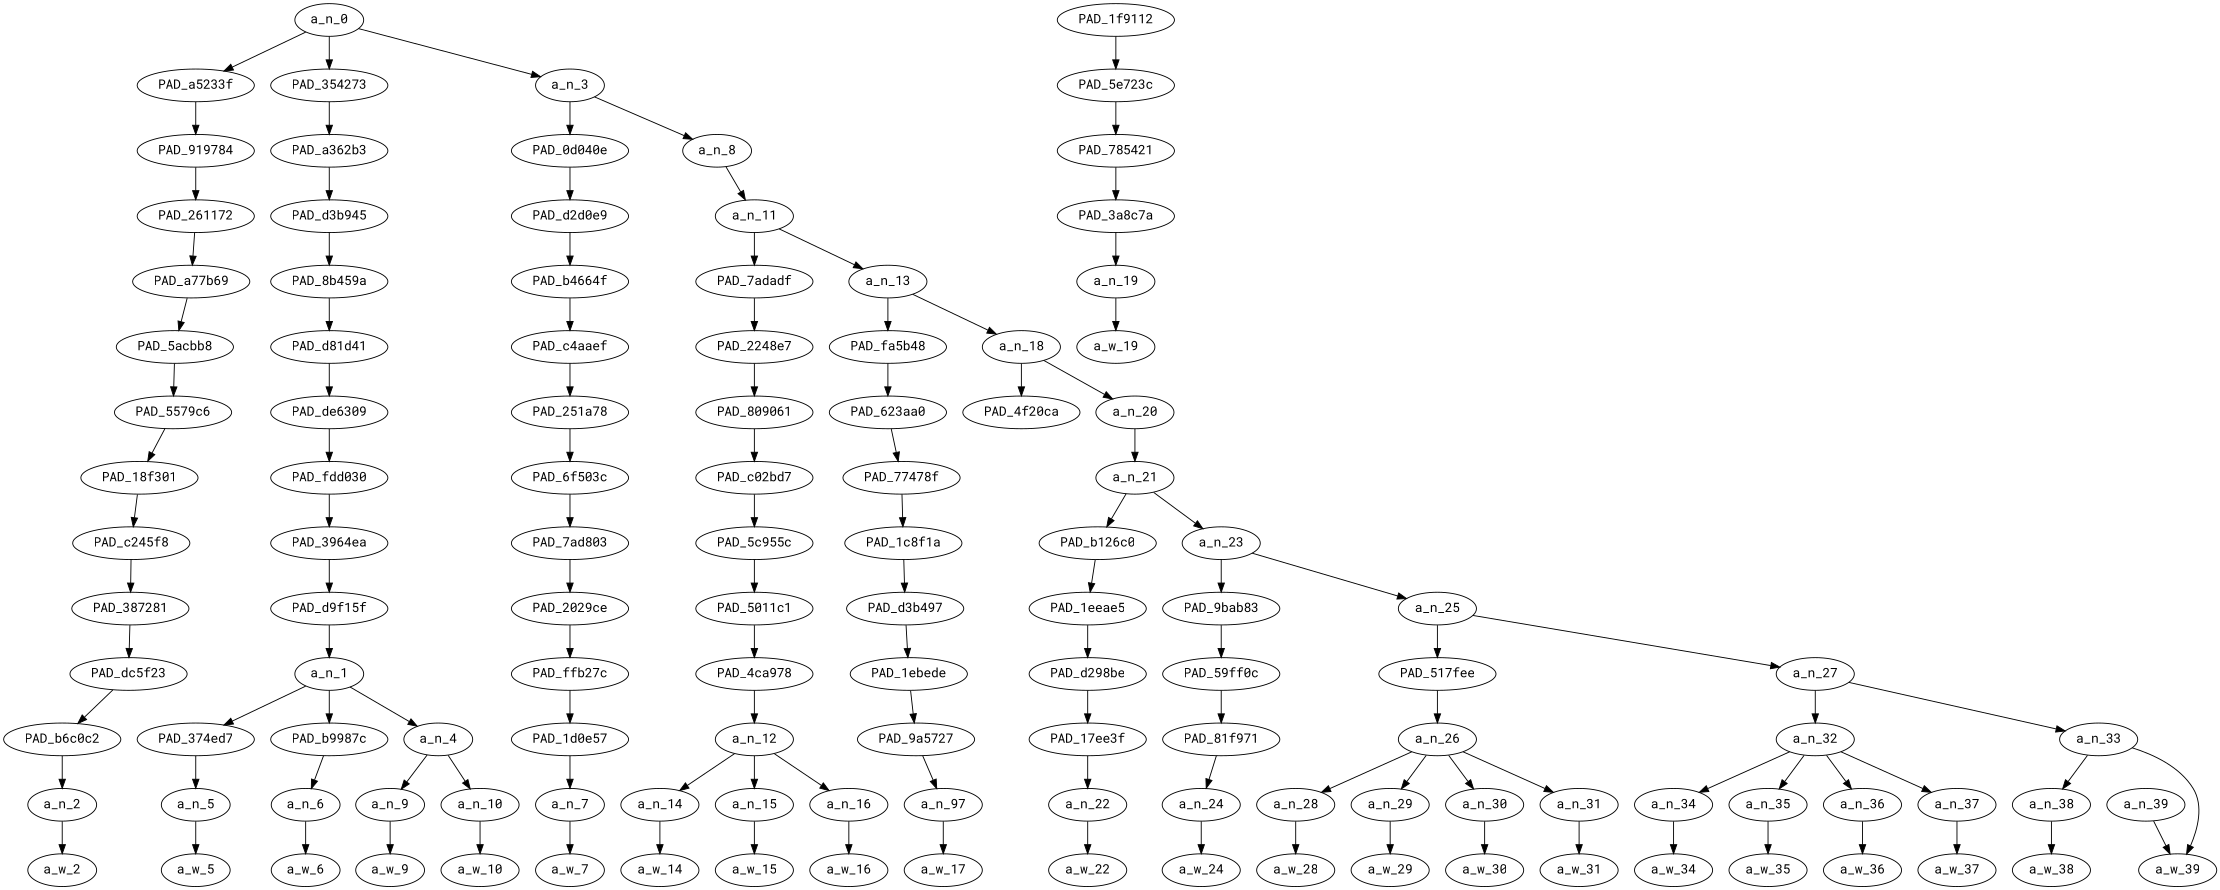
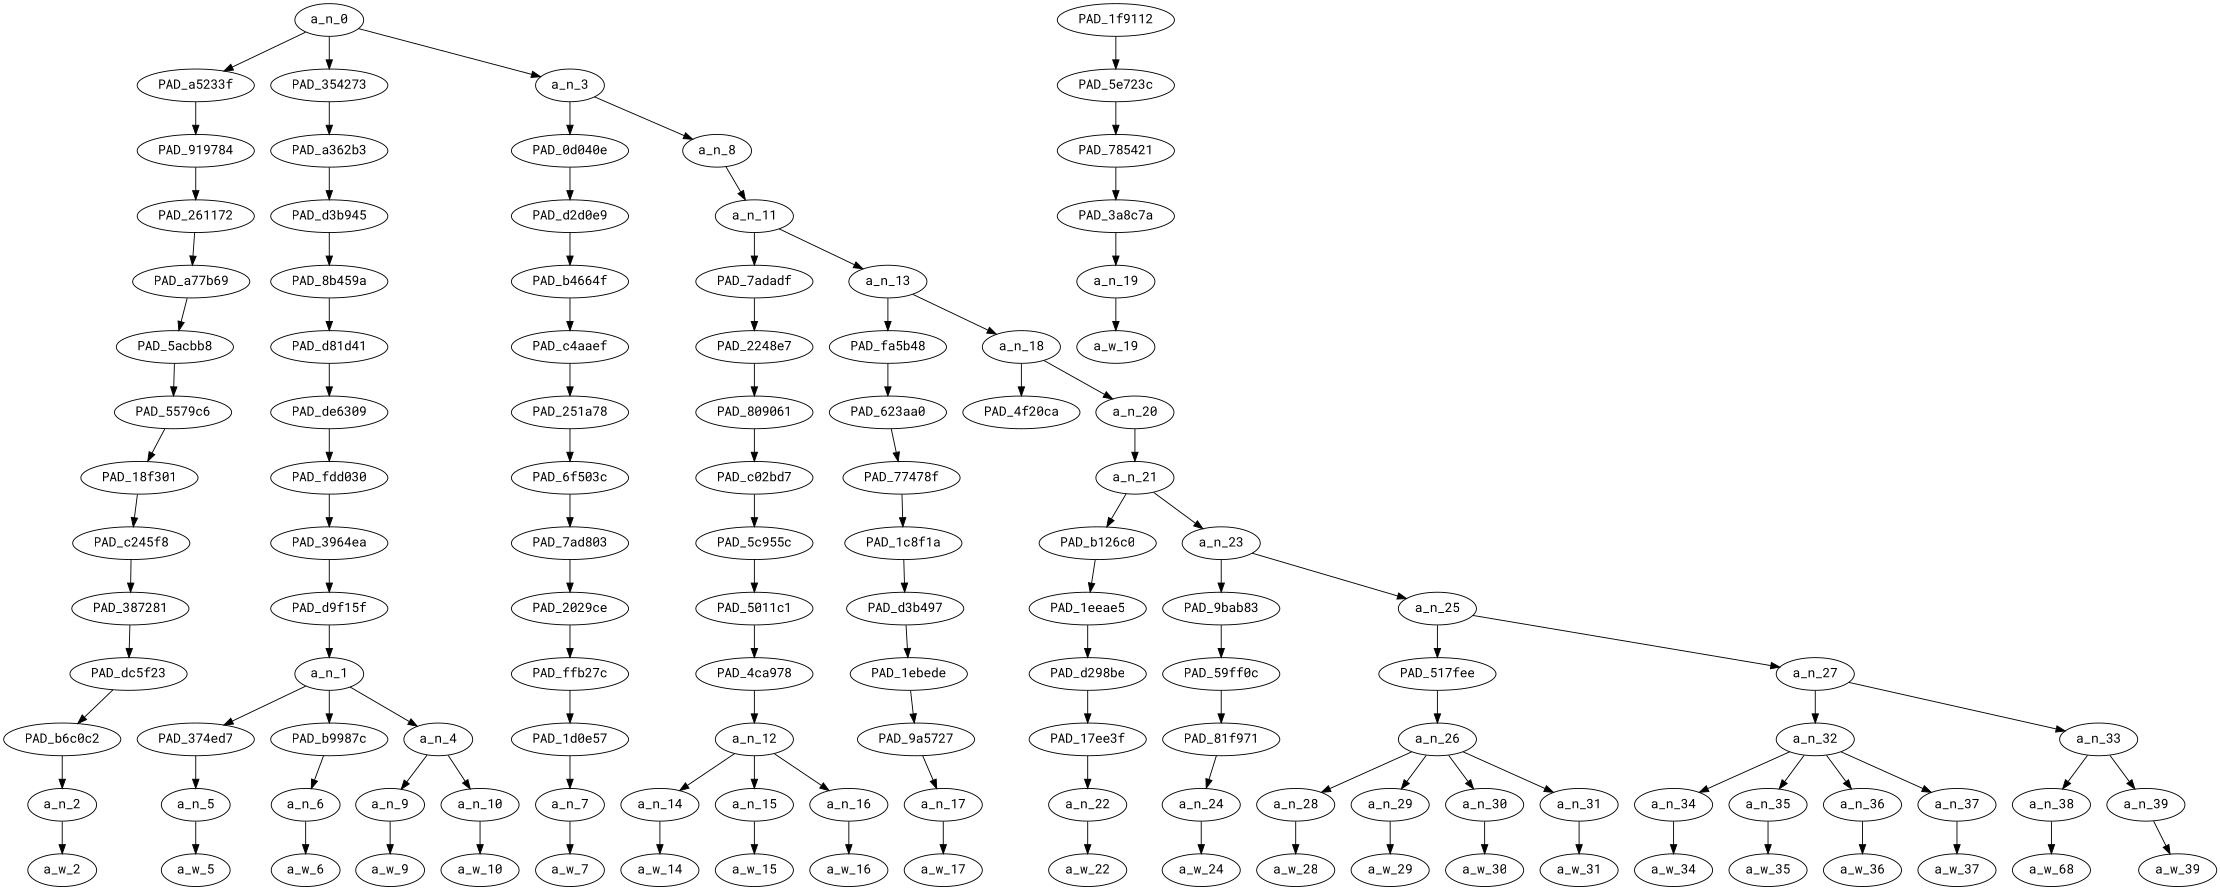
  strict digraph {
    fontname="Roboto Mono"
    node [div_dir=-1 fontname="Roboto Mono" index=0 level=1 text_span="[4]" value=0.02091594]
    edge [fontname="Roboto Mono"]
    a_n_0 [level=13 text_span="[0, 1, 2, 3, 4, 5, 6, 7, 8, 9, 10, 11, 12, 13, 14, 15, 16, 17, 18, 19, 20, 21, 22]" value=0.99999999]
    PAD_a5233f [div_dir=1 index=1 level=12]
    PAD_354273 [level=12 text_span="[0, 1, 2, 3]" value=0.15857595]
    a_n_3 [index=2 level=12 text_span="[5, 6, 7, 8, 9, 10, 11, 12, 13, 14, 15, 16, 17, 18, 19, 20, 21, 22]" value=0.82033058]
    PAD_919784 [div_dir=1 index=1 level=11]
    PAD_a362b3 [level=11 text_span="[0, 1, 2, 3]" value=0.15857595]
    PAD_0d040e [index=2 level=11 text_span="[5]" value=0.01872409]
    a_n_8 [index=3 level=11 text_span="[6, 7, 8, 9, 10, 11, 12, 13, 14, 15, 16, 17, 18, 19, 20, 21, 22]" value=0.80147865]
    PAD_261172 [div_dir=1 index=1 level=10]
    PAD_d3b945 [level=10 text_span="[0, 1, 2, 3]" value=0.15857595]
    PAD_d2d0e9 [index=2 level=10 text_span="[5]" value=0.01872409]
    a_n_11 [index=3 level=10 text_span="[6, 7, 8, 9, 10, 11, 12, 13, 14, 15, 16, 17, 18, 19, 20, 21, 22]" value=0.80135887]
    PAD_a77b69 [div_dir=1 index=1 level=9]
    PAD_5acbb8 [div_dir=1 index=1 level=8]
    PAD_5579c6 [div_dir=1 index=1 level=7]
    PAD_18f301 [div_dir=1 index=1 level=6]
    PAD_c245f8 [div_dir=1 index=1 level=5]
    PAD_387281 [div_dir=1 index=1 level=4]
    PAD_dc5f23 [div_dir=1 index=1 level=3]
    PAD_b6c0c2 [div_dir=1 index=3 level=2]
    a_n_2 [div_dir=1 index=4]
    a_w_2 [div_dir=0 index=4 level=0 value=i]
    n23 [label=PAD_8b459a level=9 text_span="[0, 1, 2, 3]" value=0.15857595]
    PAD_d81d41 [level=8 text_span="[0, 1, 2, 3]" value=0.15857595]
    PAD_de6309 [level=7 text_span="[0, 1, 2, 3]" value=0.15857595]
    PAD_fdd030 [level=6 text_span="[0, 1, 2, 3]" value=0.15857595]
    PAD_3964ea [level=5 text_span="[0, 1, 2, 3]" value=0.15857595]
    PAD_d9f15f [level=4 text_span="[0, 1, 2, 3]" value=0.15857595]
    a_n_1 [level=3 text_span="[0, 1, 2, 3]" value=0.15857595]
    PAD_374ed7 [div_dir=1 index=1 level=2 text_span="[2]" value=0.05185214]
    PAD_b9987c [index=2 level=2 text_span="[3]" value=0.06305204]
    a_n_4 [level=2 text_span="[0, 1]" value=0.04345375]
    a_n_5 [div_dir=1 index=2 text_span="[2]" value=0.05185214]
    a_n_6 [index=3 text_span="[3]" value=0.06305204]
    a_n_9 [text_span="[0]" value=0.02192187]
    a_n_10 [div_dir=1 index=1 text_span="[1]" value=0.02144175]
    a_w_5 [div_dir=0 index=2 level=0 text_span="[2]" value=twitter]
    a_w_6 [div_dir=0 index=3 level=0 text_span="[3]" value=refugees]
    a_w_9 [div_dir=0 level=0 text_span="[0]" value=two]
    a_w_10 [div_dir=0 index=1 level=0 text_span="[1]" value=more]
    PAD_b4664f [index=2 level=9 text_span="[5]" value=0.01872409]
    PAD_7adadf [div_dir=1 index=3 level=9 text_span="[6, 7, 8]" value=0.05945932]
    a_n_13 [index=4 level=9 text_span="[9, 10, 11, 12, 13, 14, 15, 16, 17, 18, 19, 20, 21, 22]" value=0.74177977]
    PAD_c4aaef [index=2 level=8 text_span="[5]" value=0.01872409]
    PAD_251a78 [index=2 level=7 text_span="[5]" value=0.01872409]
    PAD_6f503c [index=2 level=6 text_span="[5]" value=0.01872409]
    PAD_7ad803 [index=2 level=5 text_span="[5]" value=0.01872409]
    PAD_2029ce [index=2 level=4 text_span="[5]" value=0.01872409]
    PAD_ffb27c [index=2 level=3 text_span="[5]" value=0.01872409]
    PAD_1d0e57 [index=4 level=2 text_span="[5]" value=0.01872409]
    a_n_7 [index=5 text_span="[5]" value=0.01872409]
    a_w_7 [div_dir=0 index=5 level=0 text_span="[5]" value=think]
    PAD_2248e7 [div_dir=1 index=3 level=8 text_span="[6, 7, 8]" value=0.05945932]
    PAD_fa5b48 [index=4 level=8 text_span="[9]" value=0.01416209]
    a_n_18 [index=5 level=8 text_span="[10, 11, 12, 13, 14, 15, 16, 17, 18, 19, 20, 21, 22]" value=0.72741183]
    PAD_809061 [div_dir=1 index=3 level=7 text_span="[6, 7, 8]" value=0.05945932]
    PAD_623aa0 [index=4 level=7 text_span="[9]" value=0.01416209]
    PAD_4f20ca [div_dir=1 index=5 level=7 text_span="[10]" value=0.02159033]
    a_n_20 [index=6 level=7 text_span="[11, 12, 13, 14, 15, 16, 17, 18, 19, 20, 21, 22]" value=0.70561807]
    PAD_c02bd7 [div_dir=1 index=3 level=6 text_span="[6, 7, 8]" value=0.05945932]
    PAD_5c955c [div_dir=1 index=3 level=5 text_span="[6, 7, 8]" value=0.05945932]
    PAD_5011c1 [div_dir=1 index=3 level=4 text_span="[6, 7, 8]" value=0.05945932]
    PAD_4ca978 [div_dir=1 index=3 level=3 text_span="[6, 7, 8]" value=0.05945932]
    a_n_12 [div_dir=1 index=5 level=2 text_span="[6, 7, 8]" value=0.05945932]
    a_n_14 [div_dir=1 index=6 text_span="[6]" value=0.01605225]
    a_n_15 [div_dir=1 index=7 text_span="[7]" value=0.02115398]
    a_n_16 [div_dir=1 index=8 text_span="[8]" value=0.02209598]
    a_w_14 [div_dir=0 index=6 level=0 text_span="[6]" value=all]
    a_w_15 [div_dir=0 index=7 level=0 text_span="[7]" value=good]
    a_w_16 [div_dir=0 index=8 level=0 text_span="[8]" value=people]
    PAD_77478f [index=4 level=6 text_span="[9]" value=0.01416209]
    a_n_21 [index=6 level=6 text_span="[11, 12, 13, 14, 15, 16, 17, 18, 19, 20, 21, 22]" value=0.70538773]
    PAD_1c8f1a [index=4 level=5 text_span="[9]" value=0.01416209]
    PAD_d3b497 [index=4 level=4 text_span="[9]" value=0.01416209]
    PAD_1ebede [index=4 level=3 text_span="[9]" value=0.01416209]
    PAD_9a5727 [index=6 level=2 text_span="[9]" value=0.01416209]
-   a_n_17 [index=9 text_span="[9]" value=0.01416209 label=a_n_97]
+   a_n_17 [index=9 text_span="[9]" value=0.01416209]
    a_w_17 [div_dir=0 index=9 level=0 text_span="[9]" value=will]
    PAD_b126c0 [div_dir=1 index=6 level=5 text_span="[11]" value=0.04643326]
    a_n_23 [index=7 level=5 text_span="[12, 13, 14, 15, 16, 17, 18, 19, 20, 21, 22]" value=0.65872413]
    PAD_1f9112 [div_dir=1 index=5 level=5 text_span="[10]" value=0.02159033]
    PAD_5e723c [div_dir=1 index=5 level=4 text_span="[10]" value=0.02159033]
    PAD_785421 [div_dir=1 index=5 level=3 text_span="[10]" value=0.02159033]
    PAD_3a8c7a [div_dir=1 index=7 level=2 text_span="[10]" value=0.02159033]
    a_n_19 [div_dir=1 index=10 text_span="[10]" value=0.02159033]
    a_w_19 [div_dir=0 index=10 level=0 text_span="[10]" value=enjoy]
    PAD_1eeae5 [div_dir=1 index=6 level=4 text_span="[11]" value=0.04643326]
    PAD_9bab83 [div_dir=1 index=7 level=4 text_span="[12]" value=0.01796842]
    a_n_25 [index=8 level=4 text_span="[13, 14, 15, 16, 17, 18, 19, 20, 21, 22]" value=0.64046459]
    PAD_d298be [div_dir=1 index=6 level=3 text_span="[11]" value=0.04643326]
    PAD_59ff0c [div_dir=1 index=7 level=3 text_span="[12]" value=0.01796842]
    PAD_517fee [index=8 level=3 text_span="[13, 14, 15, 16]" value=0.18307817]
    a_n_27 [index=9 level=3 text_span="[17, 18, 19, 20, 21, 22]" value=0.45706433]
    PAD_17ee3f [div_dir=1 index=8 level=2 text_span="[11]" value=0.04643326]
    a_n_22 [div_dir=1 index=11 text_span="[11]" value=0.04643326]
    a_w_22 [div_dir=0 index=11 level=0 text_span="[11]" value=conversing]
    PAD_81f971 [div_dir=1 index=9 level=2 text_span="[12]" value=0.01796842]
    a_n_26 [index=10 level=2 text_span="[13, 14, 15, 16]" value=0.18307817]
    a_n_32 [div_dir=1 index=11 level=2 text_span="[17, 18, 19, 20]" value=0.24316807]
    a_n_33 [index=12 level=2 text_span="[21, 22]" value=0.21360136]
    a_n_24 [div_dir=1 index=12 text_span="[12]" value=0.01796842]
    a_w_24 [div_dir=0 index=12 level=0 text_span="[12]" value=with]
    a_n_28 [index=13 text_span="[13]" value=0.03557728]
    a_n_29 [index=14 text_span="[14]" value=0.05306899]
    a_n_30 [index=15 text_span="[15]" value=0.05743158]
    a_n_31 [div_dir=1 index=16 text_span="[16]" value=0.03685693]
    a_n_34 [div_dir=1 index=17 text_span="[17]" value=0.02355949]
    a_n_35 [div_dir=1 index=18 text_span="[18]" value=0.02544831]
    a_n_36 [index=19 text_span="[19]" value=0.09330800]
    a_n_37 [div_dir=1 index=20 text_span="[20]" value=0.10075468]
    a_n_38 [index=21 text_span="[21]" value=0.09575637]
    a_n_39 [index=22 text_span="[22]" value=0.11710848]
    a_w_28 [div_dir=0 index=13 level=0 text_span="[13]" value="<user>"]
    a_w_29 [div_dir=0 index=14 level=0 text_span="[14]" value="<u200d>"]
    a_w_30 [div_dir=0 index=15 level=0 text_span="[15]" value="<user>1"]
    a_w_31 [div_dir=0 index=16 level=0 text_span="[16]" value="<u200d>1"]
    a_w_34 [div_dir=0 index=17 level=0 text_span="[17]" value=both]
    a_w_35 [div_dir=0 index=18 level=0 text_span="[18]" value=good1]
    a_w_36 [div_dir=0 index=19 level=0 text_span="[19]" value=articulate]
    a_w_37 [div_dir=0 index=20 level=0 text_span="[20]" value=freedom]
-   a_w_38 [div_dir=0 index=21 level=0 text_span="[21]" value=loving]
+   a_w_38 [div_dir=0 index=21 level=0 text_span="[21]" value=loving label=a_w_68]
    a_w_39 [div_dir=0 index=22 level=0 text_span="[22]" value=patriots]
    a_n_0 -> PAD_a5233f
    a_n_0 -> PAD_354273
    a_n_0 -> a_n_3
    PAD_a5233f -> PAD_919784
    PAD_354273 -> PAD_a362b3
    a_n_3 -> PAD_0d040e
    a_n_3 -> a_n_8
    PAD_919784 -> PAD_261172
    PAD_a362b3 -> PAD_d3b945
    PAD_0d040e -> PAD_d2d0e9
    a_n_8 -> a_n_11
    PAD_261172 -> PAD_a77b69
    PAD_d3b945 -> n23
    PAD_d2d0e9 -> PAD_b4664f
    a_n_11 -> PAD_7adadf
    a_n_11 -> a_n_13
    PAD_a77b69 -> PAD_5acbb8
    PAD_5acbb8 -> PAD_5579c6
    PAD_5579c6 -> PAD_18f301
    PAD_18f301 -> PAD_c245f8
    PAD_c245f8 -> PAD_387281
    PAD_387281 -> PAD_dc5f23
    PAD_dc5f23 -> PAD_b6c0c2
    PAD_b6c0c2 -> a_n_2
    a_n_2 -> a_w_2
    n23 -> PAD_d81d41
    PAD_d81d41 -> PAD_de6309
    PAD_de6309 -> PAD_fdd030
    PAD_fdd030 -> PAD_3964ea
    PAD_3964ea -> PAD_d9f15f
    PAD_d9f15f -> a_n_1
    a_n_1 -> PAD_374ed7
    a_n_1 -> PAD_b9987c
    a_n_1 -> a_n_4
    PAD_374ed7 -> a_n_5
    PAD_b9987c -> a_n_6
    a_n_4 -> a_n_9
    a_n_4 -> a_n_10
    a_n_5 -> a_w_5
    a_n_6 -> a_w_6
    a_n_9 -> a_w_9
    a_n_10 -> a_w_10
    PAD_b4664f -> PAD_c4aaef
    PAD_7adadf -> PAD_2248e7
    a_n_13 -> PAD_fa5b48
    a_n_13 -> a_n_18
    PAD_c4aaef -> PAD_251a78
    PAD_251a78 -> PAD_6f503c
    PAD_6f503c -> PAD_7ad803
    PAD_7ad803 -> PAD_2029ce
    PAD_2029ce -> PAD_ffb27c
    PAD_ffb27c -> PAD_1d0e57
    PAD_1d0e57 -> a_n_7
    a_n_7 -> a_w_7
    PAD_2248e7 -> PAD_809061
    PAD_fa5b48 -> PAD_623aa0
    a_n_18 -> PAD_4f20ca
    a_n_18 -> a_n_20
    PAD_809061 -> PAD_c02bd7
    PAD_623aa0 -> PAD_77478f
    a_n_20 -> a_n_21
    PAD_c02bd7 -> PAD_5c955c
    PAD_5c955c -> PAD_5011c1
    PAD_5011c1 -> PAD_4ca978
    PAD_4ca978 -> a_n_12
    a_n_12 -> a_n_14
    a_n_12 -> a_n_15
    a_n_12 -> a_n_16
    a_n_14 -> a_w_14
    a_n_15 -> a_w_15
    a_n_16 -> a_w_16
    PAD_77478f -> PAD_1c8f1a
    a_n_21 -> PAD_b126c0
    a_n_21 -> a_n_23
    PAD_1c8f1a -> PAD_d3b497
    PAD_d3b497 -> PAD_1ebede
    PAD_1ebede -> PAD_9a5727
    PAD_9a5727 -> a_n_17
    a_n_17 -> a_w_17
    PAD_b126c0 -> PAD_1eeae5
    a_n_23 -> PAD_9bab83
    a_n_23 -> a_n_25
    PAD_1f9112 -> PAD_5e723c
    PAD_5e723c -> PAD_785421
    PAD_785421 -> PAD_3a8c7a
    PAD_3a8c7a -> a_n_19
    a_n_19 -> a_w_19
    PAD_1eeae5 -> PAD_d298be
    PAD_9bab83 -> PAD_59ff0c
    a_n_25 -> PAD_517fee
    a_n_25 -> a_n_27
    PAD_d298be -> PAD_17ee3f
    PAD_59ff0c -> PAD_81f971
    PAD_517fee -> a_n_26
    a_n_27 -> a_n_32
    a_n_27 -> a_n_33
    PAD_17ee3f -> a_n_22
    a_n_22 -> a_w_22
    PAD_81f971 -> a_n_24
    a_n_26 -> a_n_28
    a_n_26 -> a_n_29
    a_n_26 -> a_n_30
    a_n_26 -> a_n_31
    a_n_32 -> a_n_34
    a_n_32 -> a_n_35
    a_n_32 -> a_n_36
    a_n_32 -> a_n_37
    a_n_33 -> a_n_38
-   a_n_33 -> a_w_39
+   a_n_33 -> a_n_39
    a_n_24 -> a_w_24
    a_n_28 -> a_w_28
    a_n_29 -> a_w_29
    a_n_30 -> a_w_30
    a_n_31 -> a_w_31
    a_n_34 -> a_w_34
    a_n_35 -> a_w_35
    a_n_36 -> a_w_36
    a_n_37 -> a_w_37
    a_n_38 -> a_w_38
    a_n_39 -> a_w_39
  }
